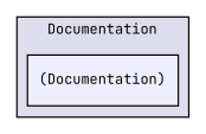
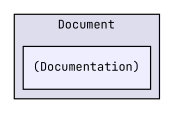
  digraph {
    compound=true
    fontname="JetBrains Mono"
    n1 [fillcolor="#eeeeff" fontname="JetBrains Mono" fontsize=10 label="(Documentation)" pencolor=black shape=box style=filled]
    subgraph cluster_1 {
      bgcolor="#ddddee"
      fontsize=10
-     label=Documentation
+     label=Document
      pencolor=black
      n1
    }
  }
